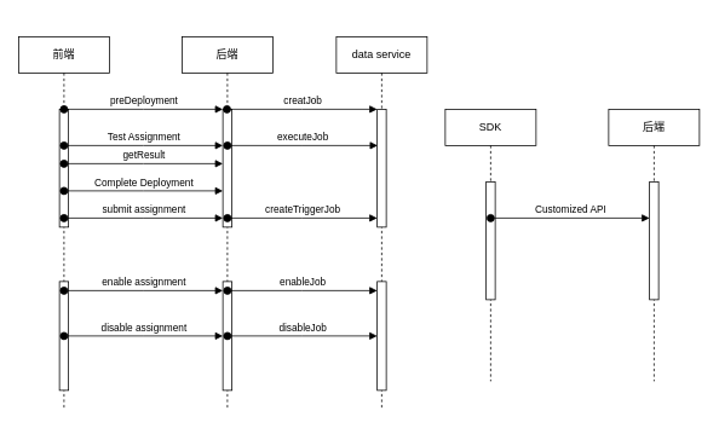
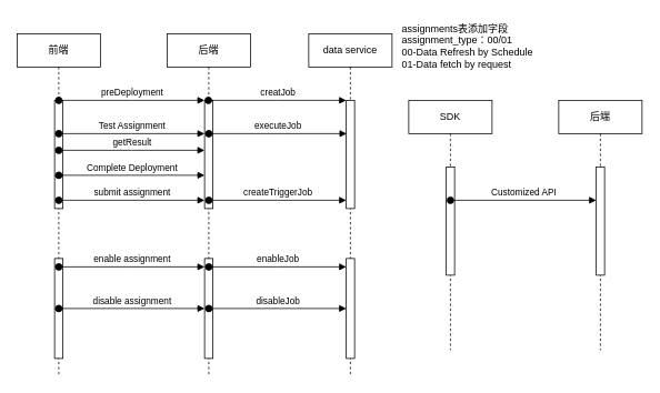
  <mxCell id="0" />
  <mxCell id="1" parent="0" />
  <mxCell id="2" value="前端" style="shape=umlLifeline;perimeter=lifelinePerimeter;whiteSpace=wrap;html=1;container=1;dropTarget=0;collapsible=0;recursiveResize=0;outlineConnect=0;portConstraint=eastwest;newEdgeStyle={&quot;edgeStyle&quot;:&quot;elbowEdgeStyle&quot;,&quot;elbow&quot;:&quot;vertical&quot;,&quot;curved&quot;:0,&quot;rounded&quot;:0};" vertex="1" parent="1"><mxGeometry x="20" y="40" width="100" height="410" as="geometry" /></mxCell>
  <mxCell id="3" value="" style="html=1;points=[];perimeter=orthogonalPerimeter;outlineConnect=0;targetShapes=umlLifeline;portConstraint=eastwest;newEdgeStyle={&quot;edgeStyle&quot;:&quot;elbowEdgeStyle&quot;,&quot;elbow&quot;:&quot;vertical&quot;,&quot;curved&quot;:0,&quot;rounded&quot;:0};" vertex="1" parent="2"><mxGeometry x="45" y="80" width="10" height="130" as="geometry" /></mxCell>
  <mxCell id="4" value="" style="html=1;points=[];perimeter=orthogonalPerimeter;outlineConnect=0;targetShapes=umlLifeline;portConstraint=eastwest;newEdgeStyle={&quot;edgeStyle&quot;:&quot;elbowEdgeStyle&quot;,&quot;elbow&quot;:&quot;vertical&quot;,&quot;curved&quot;:0,&quot;rounded&quot;:0};" vertex="1" parent="2"><mxGeometry x="45" y="270" width="10" height="120" as="geometry" /></mxCell>
  <mxCell id="5" value="后端" style="shape=umlLifeline;perimeter=lifelinePerimeter;whiteSpace=wrap;html=1;container=1;dropTarget=0;collapsible=0;recursiveResize=0;outlineConnect=0;portConstraint=eastwest;newEdgeStyle={&quot;edgeStyle&quot;:&quot;elbowEdgeStyle&quot;,&quot;elbow&quot;:&quot;vertical&quot;,&quot;curved&quot;:0,&quot;rounded&quot;:0};" vertex="1" parent="1"><mxGeometry x="200" y="40" width="100" height="410" as="geometry" /></mxCell>
  <mxCell id="6" value="" style="html=1;points=[];perimeter=orthogonalPerimeter;outlineConnect=0;targetShapes=umlLifeline;portConstraint=eastwest;newEdgeStyle={&quot;edgeStyle&quot;:&quot;elbowEdgeStyle&quot;,&quot;elbow&quot;:&quot;vertical&quot;,&quot;curved&quot;:0,&quot;rounded&quot;:0};" vertex="1" parent="5"><mxGeometry x="45" y="80" width="10" height="130" as="geometry" /></mxCell>
  <mxCell id="7" value="" style="html=1;points=[];perimeter=orthogonalPerimeter;outlineConnect=0;targetShapes=umlLifeline;portConstraint=eastwest;newEdgeStyle={&quot;edgeStyle&quot;:&quot;elbowEdgeStyle&quot;,&quot;elbow&quot;:&quot;vertical&quot;,&quot;curved&quot;:0,&quot;rounded&quot;:0};" vertex="1" parent="5"><mxGeometry x="45" y="270" width="10" height="120" as="geometry" /></mxCell>
  <mxCell id="8" value="data service" style="shape=umlLifeline;perimeter=lifelinePerimeter;whiteSpace=wrap;html=1;container=1;dropTarget=0;collapsible=0;recursiveResize=0;outlineConnect=0;portConstraint=eastwest;newEdgeStyle={&quot;edgeStyle&quot;:&quot;elbowEdgeStyle&quot;,&quot;elbow&quot;:&quot;vertical&quot;,&quot;curved&quot;:0,&quot;rounded&quot;:0};" vertex="1" parent="1"><mxGeometry x="370" y="40" width="100" height="410" as="geometry" /></mxCell>
  <mxCell id="9" value="" style="html=1;points=[];perimeter=orthogonalPerimeter;outlineConnect=0;targetShapes=umlLifeline;portConstraint=eastwest;newEdgeStyle={&quot;edgeStyle&quot;:&quot;elbowEdgeStyle&quot;,&quot;elbow&quot;:&quot;vertical&quot;,&quot;curved&quot;:0,&quot;rounded&quot;:0};" vertex="1" parent="8"><mxGeometry x="45" y="80" width="10" height="130" as="geometry" /></mxCell>
  <mxCell id="10" value="" style="html=1;points=[];perimeter=orthogonalPerimeter;outlineConnect=0;targetShapes=umlLifeline;portConstraint=eastwest;newEdgeStyle={&quot;edgeStyle&quot;:&quot;elbowEdgeStyle&quot;,&quot;elbow&quot;:&quot;vertical&quot;,&quot;curved&quot;:0,&quot;rounded&quot;:0};" vertex="1" parent="8"><mxGeometry x="45" y="270" width="10" height="120" as="geometry" /></mxCell>
  <mxCell id="11" value="preDeployment" style="html=1;verticalAlign=bottom;startArrow=oval;endArrow=block;startSize=8;edgeStyle=elbowEdgeStyle;elbow=vertical;curved=0;rounded=0;" edge="1" target="6" parent="1"><mxGeometry relative="1" as="geometry"><mxPoint x="70" y="120" as="sourcePoint" /></mxGeometry></mxCell>
  <mxCell id="12" value="Complete Deployment" style="html=1;verticalAlign=bottom;startArrow=oval;startFill=1;endArrow=block;startSize=8;edgeStyle=elbowEdgeStyle;elbow=vertical;curved=0;rounded=0;" edge="1" parent="1"><mxGeometry width="60" relative="1" as="geometry"><mxPoint x="70" y="210" as="sourcePoint" /><mxPoint x="245" y="210" as="targetPoint" /></mxGeometry></mxCell>
  <mxCell id="13" value="creatJob" style="html=1;verticalAlign=bottom;startArrow=oval;startFill=1;endArrow=block;startSize=8;edgeStyle=elbowEdgeStyle;elbow=vertical;curved=0;rounded=0;" edge="1" parent="1"><mxGeometry width="60" relative="1" as="geometry"><mxPoint x="249.5" y="120" as="sourcePoint" /><mxPoint x="415" y="120" as="targetPoint" /></mxGeometry></mxCell>
  <mxCell id="14" value="submit assignment" style="html=1;verticalAlign=bottom;startArrow=oval;startFill=1;endArrow=block;startSize=8;edgeStyle=elbowEdgeStyle;elbow=horizontal;curved=0;rounded=0;" edge="1" parent="1"><mxGeometry width="60" relative="1" as="geometry"><mxPoint x="70" y="240" as="sourcePoint" /><mxPoint x="245" y="240" as="targetPoint" /></mxGeometry></mxCell>
  <mxCell id="15" value="createTriggerJob" style="html=1;verticalAlign=bottom;startArrow=oval;startFill=1;endArrow=block;startSize=8;edgeStyle=elbowEdgeStyle;elbow=vertical;curved=0;rounded=0;" edge="1" parent="1"><mxGeometry width="60" relative="1" as="geometry"><mxPoint x="250" y="240" as="sourcePoint" /><mxPoint x="415" y="240" as="targetPoint" /></mxGeometry></mxCell>
  <mxCell id="16" value="Test Assignment" style="html=1;verticalAlign=bottom;startArrow=oval;startFill=1;endArrow=block;startSize=8;edgeStyle=elbowEdgeStyle;elbow=vertical;curved=0;rounded=0;" edge="1" parent="1"><mxGeometry width="60" relative="1" as="geometry"><mxPoint x="70" y="160" as="sourcePoint" /><mxPoint x="245" y="160" as="targetPoint" /></mxGeometry></mxCell>
  <mxCell id="17" value="executeJob" style="html=1;verticalAlign=bottom;startArrow=oval;startFill=1;endArrow=block;startSize=8;edgeStyle=elbowEdgeStyle;elbow=vertical;curved=0;rounded=0;" edge="1" parent="1"><mxGeometry width="60" relative="1" as="geometry"><mxPoint x="250" y="160" as="sourcePoint" /><mxPoint x="415.5" y="160" as="targetPoint" /></mxGeometry></mxCell>
  <mxCell id="18" value="SDK" style="shape=umlLifeline;perimeter=lifelinePerimeter;whiteSpace=wrap;html=1;container=1;dropTarget=0;collapsible=0;recursiveResize=0;outlineConnect=0;portConstraint=eastwest;newEdgeStyle={&quot;edgeStyle&quot;:&quot;elbowEdgeStyle&quot;,&quot;elbow&quot;:&quot;vertical&quot;,&quot;curved&quot;:0,&quot;rounded&quot;:0};" vertex="1" parent="1"><mxGeometry x="490" y="120" width="100" height="300" as="geometry" /></mxCell>
  <mxCell id="19" value="" style="html=1;points=[];perimeter=orthogonalPerimeter;outlineConnect=0;targetShapes=umlLifeline;portConstraint=eastwest;newEdgeStyle={&quot;edgeStyle&quot;:&quot;elbowEdgeStyle&quot;,&quot;elbow&quot;:&quot;vertical&quot;,&quot;curved&quot;:0,&quot;rounded&quot;:0};" vertex="1" parent="18"><mxGeometry x="45" y="80" width="10" height="130" as="geometry" /></mxCell>
  <mxCell id="20" value="后端" style="shape=umlLifeline;perimeter=lifelinePerimeter;whiteSpace=wrap;html=1;container=1;dropTarget=0;collapsible=0;recursiveResize=0;outlineConnect=0;portConstraint=eastwest;newEdgeStyle={&quot;edgeStyle&quot;:&quot;elbowEdgeStyle&quot;,&quot;elbow&quot;:&quot;vertical&quot;,&quot;curved&quot;:0,&quot;rounded&quot;:0};" vertex="1" parent="1"><mxGeometry x="670" y="120" width="100" height="300" as="geometry" /></mxCell>
  <mxCell id="21" value="" style="html=1;points=[];perimeter=orthogonalPerimeter;outlineConnect=0;targetShapes=umlLifeline;portConstraint=eastwest;newEdgeStyle={&quot;edgeStyle&quot;:&quot;elbowEdgeStyle&quot;,&quot;elbow&quot;:&quot;vertical&quot;,&quot;curved&quot;:0,&quot;rounded&quot;:0};" vertex="1" parent="20"><mxGeometry x="45" y="80" width="10" height="130" as="geometry" /></mxCell>
  <mxCell id="22" value="Customized API" style="html=1;verticalAlign=bottom;startArrow=oval;startFill=1;endArrow=block;startSize=8;edgeStyle=elbowEdgeStyle;elbow=vertical;curved=0;rounded=0;" edge="1" parent="1"><mxGeometry width="60" relative="1" as="geometry"><mxPoint x="540" y="240" as="sourcePoint" /><mxPoint x="715" y="240" as="targetPoint" /></mxGeometry></mxCell>
  <mxCell id="23" value="enable assignment" style="html=1;verticalAlign=bottom;startArrow=oval;startFill=1;endArrow=block;startSize=8;edgeStyle=elbowEdgeStyle;elbow=horizontal;curved=0;rounded=0;" edge="1" parent="1"><mxGeometry width="60" relative="1" as="geometry"><mxPoint x="70" y="320" as="sourcePoint" /><mxPoint x="245" y="320" as="targetPoint" /></mxGeometry></mxCell>
  <mxCell id="24" value="disable assignment" style="html=1;verticalAlign=bottom;startArrow=oval;startFill=1;endArrow=block;startSize=8;edgeStyle=elbowEdgeStyle;elbow=horizontal;curved=0;rounded=0;" edge="1" parent="1"><mxGeometry width="60" relative="1" as="geometry"><mxPoint x="70" y="370" as="sourcePoint" /><mxPoint x="245" y="370" as="targetPoint" /></mxGeometry></mxCell>
  <mxCell id="25" value="enableJob" style="html=1;verticalAlign=bottom;startArrow=oval;startFill=1;endArrow=block;startSize=8;edgeStyle=elbowEdgeStyle;elbow=vertical;curved=0;rounded=0;" edge="1" parent="1"><mxGeometry width="60" relative="1" as="geometry"><mxPoint x="250" y="320" as="sourcePoint" /><mxPoint x="415" y="320" as="targetPoint" /></mxGeometry></mxCell>
  <mxCell id="26" value="disableJob" style="html=1;verticalAlign=bottom;startArrow=oval;startFill=1;endArrow=block;startSize=8;edgeStyle=elbowEdgeStyle;elbow=vertical;curved=0;rounded=0;" edge="1" parent="1"><mxGeometry width="60" relative="1" as="geometry"><mxPoint x="250" y="370" as="sourcePoint" /><mxPoint x="415" y="370" as="targetPoint" /></mxGeometry></mxCell>
+ <mxCell id="27" value="assignments表添加字段&lt;br&gt;assignment_type：00/01&lt;br&gt;00-Data Refresh by Schedule&lt;br&gt;01-Data fetch by request" style="text;html=1;align=left;verticalAlign=middle;resizable=0;points=[];autosize=1;strokeColor=none;fillColor=none;" vertex="1" parent="1"><mxGeometry x="480" y="20" width="180" height="70" as="geometry" /></mxCell>
  <mxCell id="28" value="getResult" style="html=1;verticalAlign=bottom;startArrow=oval;startFill=1;endArrow=block;startSize=8;edgeStyle=elbowEdgeStyle;elbow=vertical;curved=0;rounded=0;" edge="1" parent="1"><mxGeometry width="60" relative="1" as="geometry"><mxPoint x="70" y="180" as="sourcePoint" /><mxPoint x="245" y="180" as="targetPoint" /></mxGeometry></mxCell>
